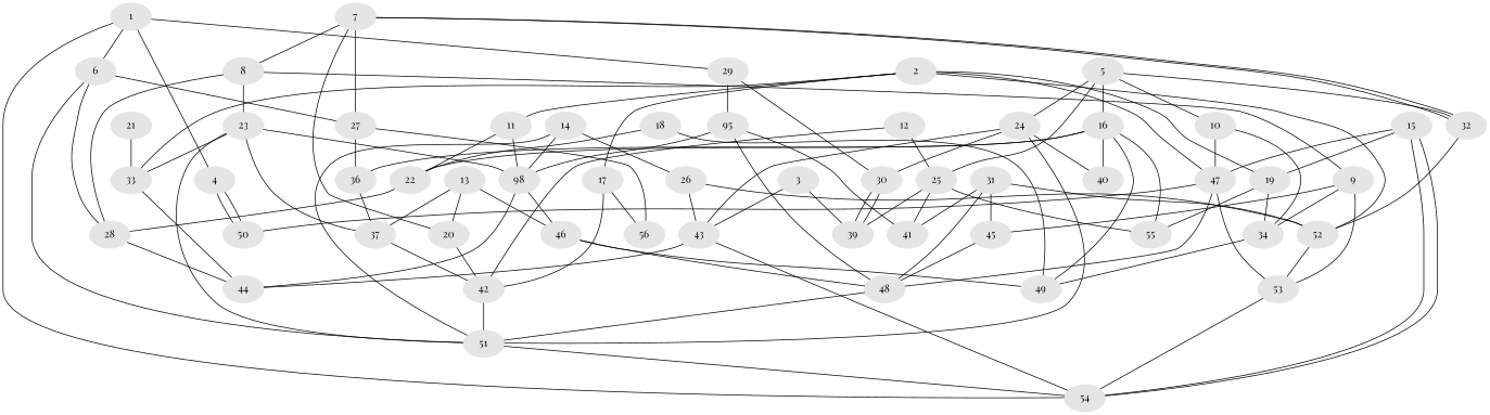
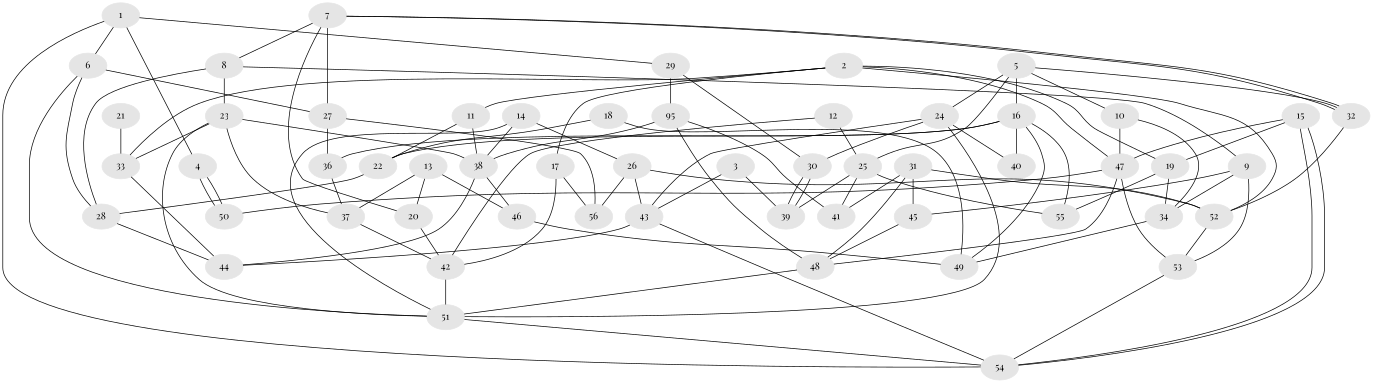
  graph {
    fontname="Playfair Display"
    node [color=gray90 fontname="Playfair Display" style=filled]
    edge [fontname="Playfair Display"]
    1
    4
    6
    29
    54
    50
    27
    28
    51
    30
    n11 [label=95]
    2
    11
    17
    19
    33
    47
    52
    22
-   38 [label=98]
+   38
    42
    56
    34
    55
    44
    53
    48
    3
    39
    43
    5
    10
    16
    24
    25
    32
    36
    40
    49
    41
    7
    8
    20
    9
    23
    45
    37
    21
    46
    12
    13
    14
    26
    15
    18
    31
    1 -- 4
    1 -- 6
    1 -- 29
    1 -- 54
    4 -- 50
    4 -- 50
    6 -- 27
    6 -- 28
    6 -- 51
    29 -- 30
    29 -- n11
    27 -- 56
    27 -- 36
    28 -- 44
    51 -- 54
    30 -- 39
    30 -- 39
    n11 -- 38
    n11 -- 48
    n11 -- 41
    2 -- 11
    2 -- 17
    2 -- 19
    2 -- 33
    2 -- 47
    2 -- 52
    11 -- 22
    11 -- 38
    17 -- 42
    17 -- 56
    19 -- 34
    19 -- 55
    33 -- 44
    47 -- 50
    47 -- 53
    47 -- 48
    52 -- 53
    22 -- 28
    38 -- 44
    38 -- 46
    42 -- 51
    34 -- 49
    53 -- 54
    48 -- 51
    3 -- 39
    3 -- 43
    43 -- 54
    43 -- 44
    5 -- 10
    5 -- 16
    5 -- 24
    5 -- 25
    5 -- 32
    10 -- 47
    10 -- 34
    16 -- 22
    16 -- 55
    16 -- 36
    16 -- 40
    16 -- 49
    24 -- 51
    24 -- 30
    24 -- 43
    24 -- 40
    25 -- 55
    25 -- 39
    25 -- 41
    32 -- 52
    36 -- 37
    7 -- 27
    7 -- 32
    7 -- 32
    7 -- 8
    7 -- 20
    8 -- 28
    8 -- 9
    8 -- 23
    20 -- 42
    9 -- 34
    9 -- 53
    9 -- 45
    23 -- 51
    23 -- 33
    23 -- 38
    23 -- 37
    45 -- 48
    37 -- 42
    21 -- 33
-   46 -- 48
    46 -- 49
    12 -- 42
    12 -- 25
    13 -- 20
    13 -- 37
    13 -- 46
    14 -- 51
    14 -- 38
    14 -- 26
    26 -- 52
+   26 -- 56
    26 -- 43
    15 -- 54
    15 -- 54
    15 -- 19
    15 -- 47
    18 -- 22
    18 -- 49
    31 -- 52
    31 -- 48
    31 -- 41
    31 -- 45
  }
